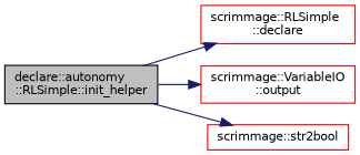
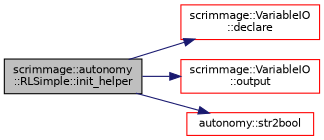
  digraph {
    rankdir=LR
    node [color=red fillcolor=white fontname=Helvetica fontsize=10 shape=record style=filled]
    edge [color=midnightblue fontname=Helvetica fontsize=10 labelfontname=Helvetica labelfontsize=10 style=solid]
-   n1 [color=black fillcolor=grey75 fontcolor=black height=0.2 label="declare::autonomy\l::RLSimple::init_helper" width=0.4]
-   n2 [height=0.2 label="scrimmage::RLSimple\l::declare" width=0.4]
+   n1 [color=black fillcolor=grey75 fontcolor=black height=0.2 label="scrimmage::autonomy\l::RLSimple::init_helper" width=0.4]
+   n2 [height=0.2 label="scrimmage::VariableIO\l::declare" width=0.4]
    n3 [height=0.2 label="scrimmage::VariableIO\l::output" width=0.4]
-   n4 [height=0.2 label="scrimmage::str2bool" width=0.4]
+   n4 [height=0.2 label="autonomy::str2bool" width=0.4]
    n1 -> n2
    n1 -> n3
    n1 -> n4
  }
